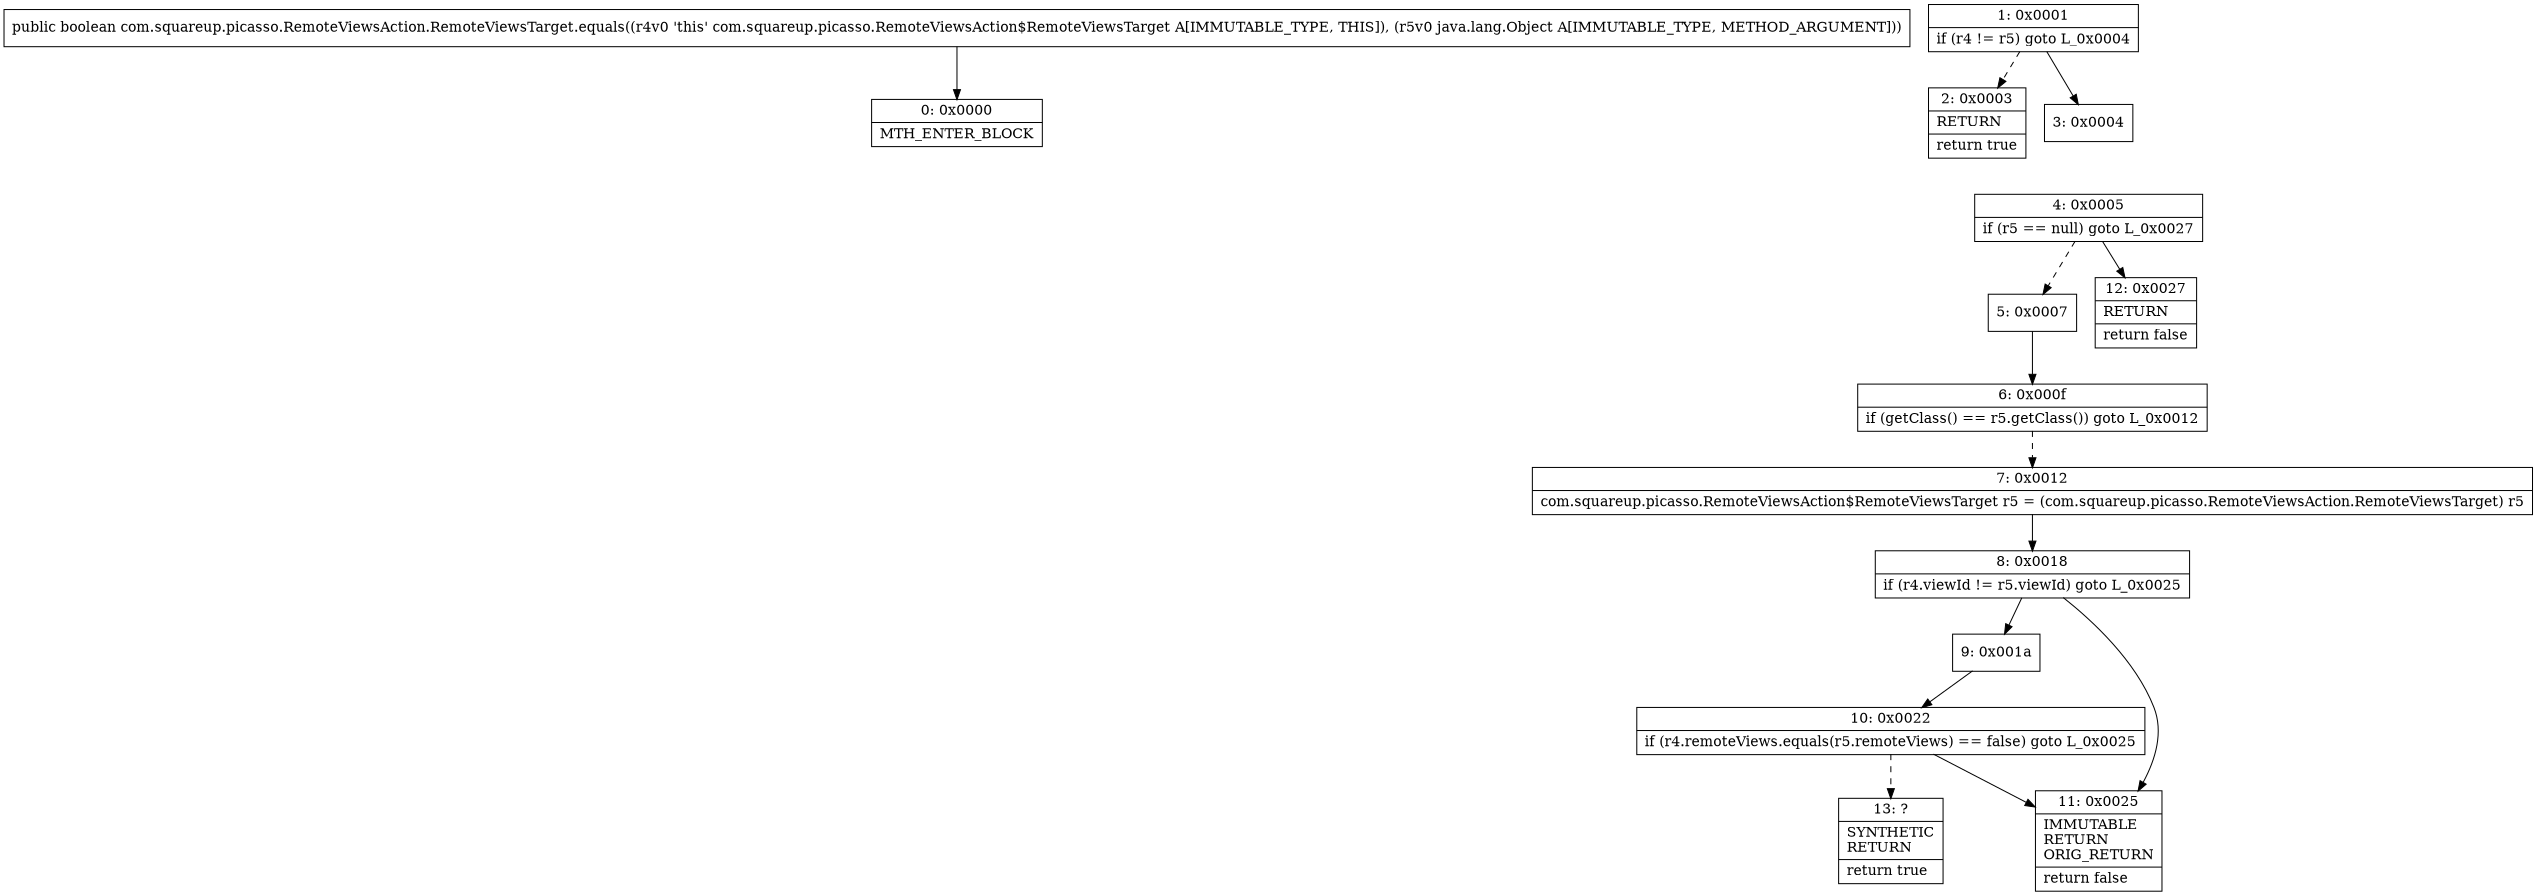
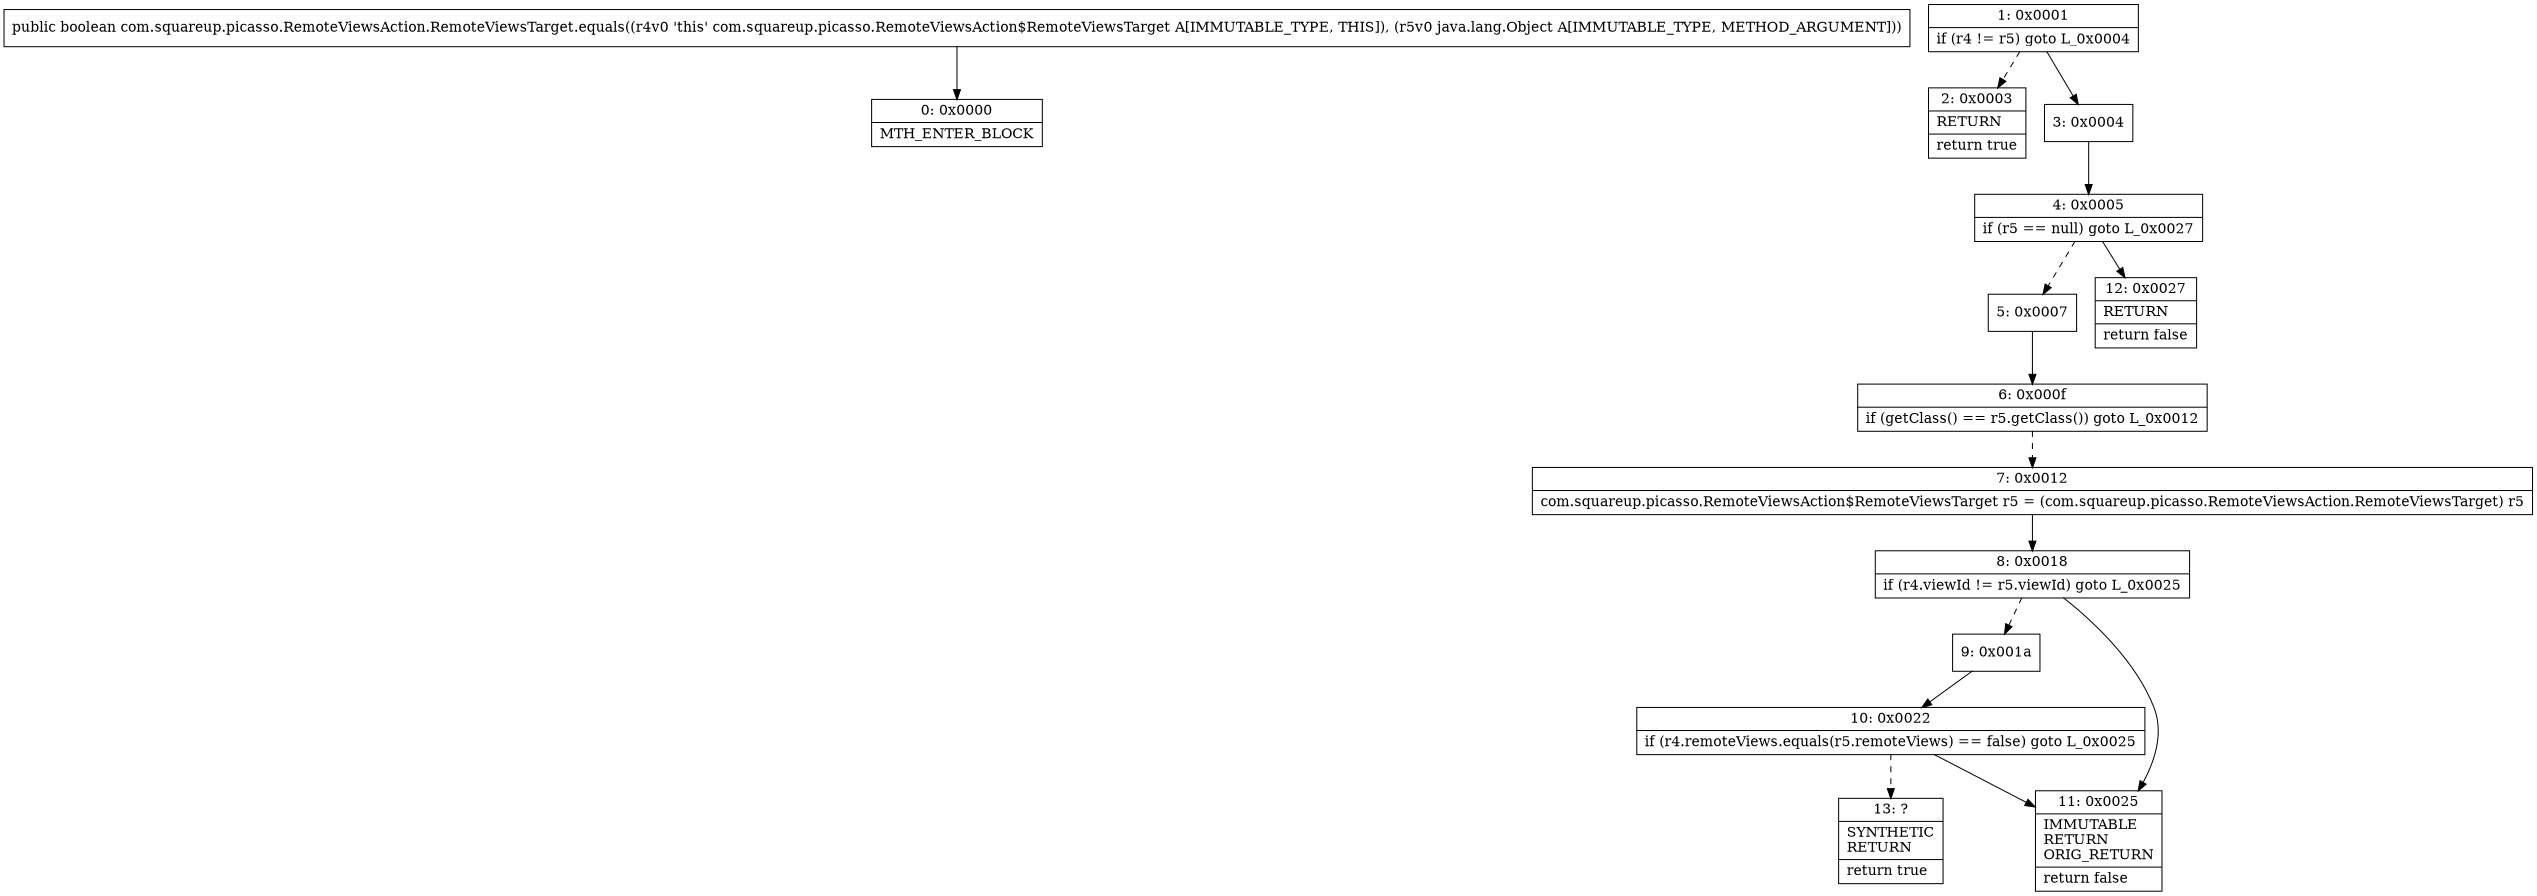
  digraph {
    node [shape=record]
    n1 [label="{0\:\ 0x0000|MTH_ENTER_BLOCK\l}"]
    n2 [label="{1\:\ 0x0001|if (r4 != r5) goto L_0x0004\l}"]
    n3 [label="{2\:\ 0x0003|RETURN\l|return true\l}"]
    n4 [label="{3\:\ 0x0004}"]
    n5 [label="{4\:\ 0x0005|if (r5 == null) goto L_0x0027\l}"]
    n6 [label="{5\:\ 0x0007}"]
    n7 [label="{12\:\ 0x0027|RETURN\l|return false\l}"]
    n8 [label="{6\:\ 0x000f|if (getClass() == r5.getClass()) goto L_0x0012\l}"]
    n9 [label="{7\:\ 0x0012|com.squareup.picasso.RemoteViewsAction$RemoteViewsTarget r5 = (com.squareup.picasso.RemoteViewsAction.RemoteViewsTarget) r5\l}"]
    n10 [label="{8\:\ 0x0018|if (r4.viewId != r5.viewId) goto L_0x0025\l}"]
    n11 [label="{9\:\ 0x001a}"]
    n12 [label="{11\:\ 0x0025|IMMUTABLE\lRETURN\lORIG_RETURN\l|return false\l}"]
    n13 [label="{10\:\ 0x0022|if (r4.remoteViews.equals(r5.remoteViews) == false) goto L_0x0025\l}"]
    n14 [label="{13\:\ ?|SYNTHETIC\lRETURN\l|return true\l}"]
    n15 [label="{public boolean com.squareup.picasso.RemoteViewsAction.RemoteViewsTarget.equals((r4v0 'this' com.squareup.picasso.RemoteViewsAction$RemoteViewsTarget A[IMMUTABLE_TYPE, THIS]), (r5v0 java.lang.Object A[IMMUTABLE_TYPE, METHOD_ARGUMENT])) }"]
    n2 -> n3 [style=dashed]
    n2 -> n4
+   n4 -> n5
    n5 -> n6 [style=dashed]
    n5 -> n7
    n6 -> n8
    n8 -> n9 [style=dashed]
    n9 -> n10
-   n10 -> n11 [style=solid]
+   n10 -> n11 [style=dashed]
    n10 -> n12
    n11 -> n13
    n13 -> n12
    n13 -> n14 [style=dashed]
    n15 -> n1
  }
